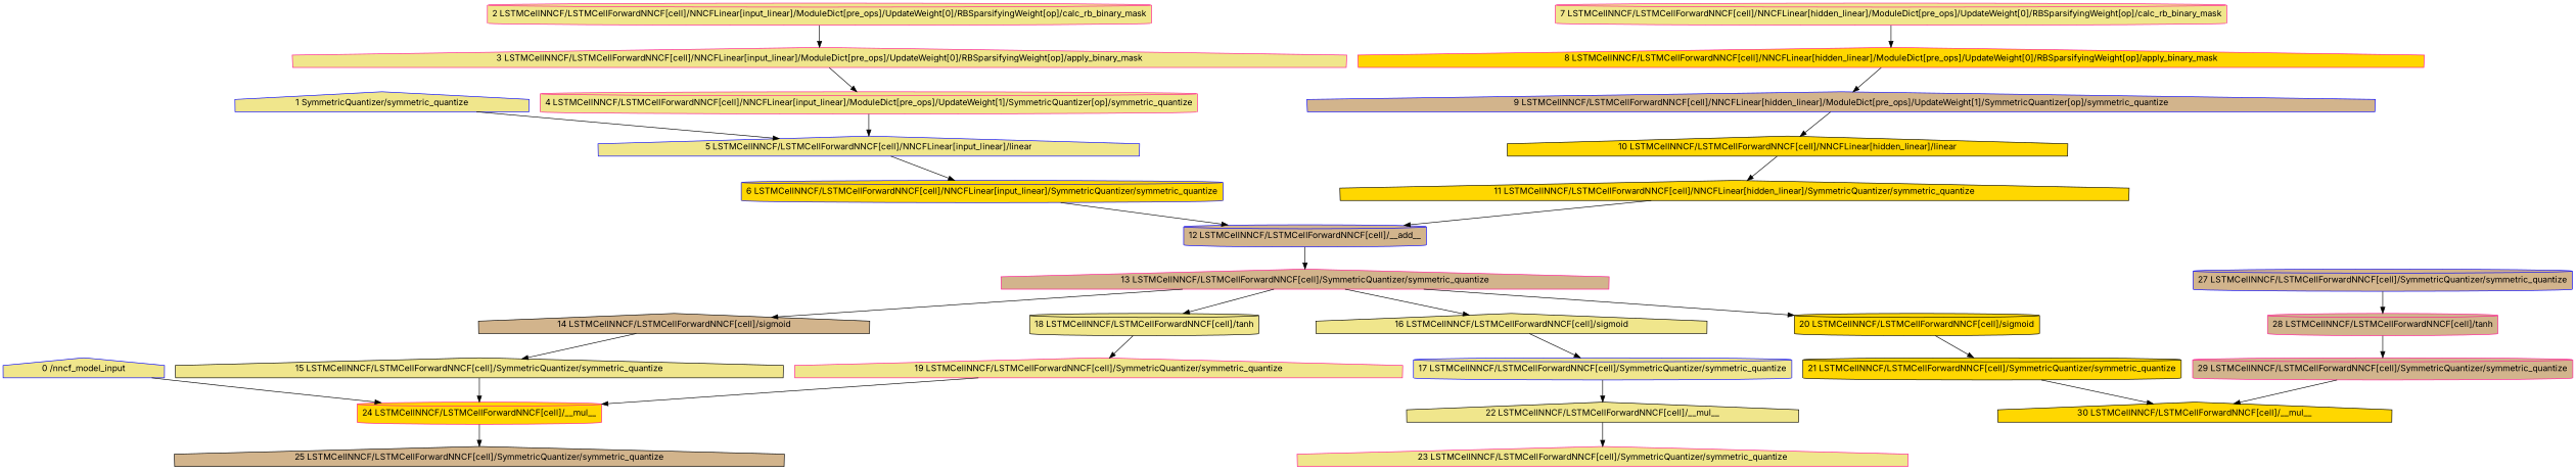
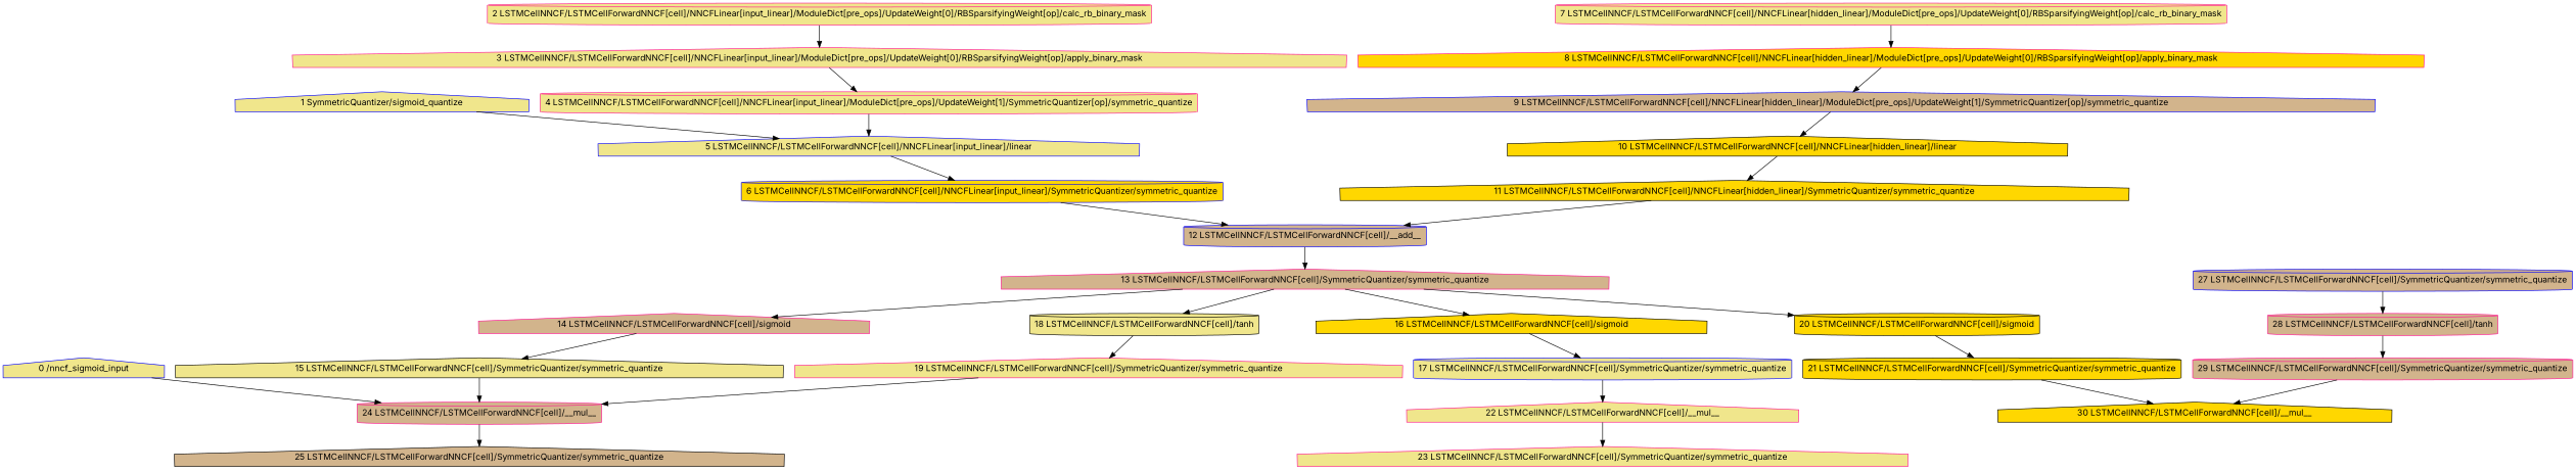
  strict digraph {
    fontname=Inter
    node [color=deeppink fillcolor=khaki fontname=Inter shape=house style=filled type=symmetric_quantize scope="LSTMCellNNCF/LSTMCellForwardNNCF[cell]"]
    edge [fontname=Inter]
-   "0 /nncf_model_input" [color=blue type=nncf_model_input scope=""]
-   "24 LSTMCellNNCF/LSTMCellForwardNNCF[cell]/__mul__" [fillcolor=gold shape=cylinder type=__mul__]
-   "1 SymmetricQuantizer/symmetric_quantize" [color=blue scope=SymmetricQuantizer]
+   "0 /nncf_model_input" [color=blue type=nncf_model_input label="0 /nncf_sigmoid_input" scope=""]
+   "24 LSTMCellNNCF/LSTMCellForwardNNCF[cell]/__mul__" [fillcolor=tan shape=cylinder type=__mul__]
+   "1 SymmetricQuantizer/symmetric_quantize" [color=blue scope=SymmetricQuantizer label="1 SymmetricQuantizer/sigmoid_quantize"]
    "5 LSTMCellNNCF/LSTMCellForwardNNCF[cell]/NNCFLinear[input_linear]/linear" [color=blue scope="LSTMCellNNCF/LSTMCellForwardNNCF[cell]/NNCFLinear[input_linear]" type=linear]
    "6 LSTMCellNNCF/LSTMCellForwardNNCF[cell]/NNCFLinear[input_linear]/SymmetricQuantizer/symmetric_quantize" [color=blue fillcolor=gold scope="LSTMCellNNCF/LSTMCellForwardNNCF[cell]/NNCFLinear[input_linear]/SymmetricQuantizer" shape=cylinder]
    "2 LSTMCellNNCF/LSTMCellForwardNNCF[cell]/NNCFLinear[input_linear]/ModuleDict[pre_ops]/UpdateWeight[0]/RBSparsifyingWeight[op]/calc_rb_binary_mask" [scope="LSTMCellNNCF/LSTMCellForwardNNCF[cell]/NNCFLinear[input_linear]/ModuleDict[pre_ops]/UpdateWeight[0]/RBSparsifyingWeight[op]" shape=cylinder type=calc_rb_binary_mask]
    "3 LSTMCellNNCF/LSTMCellForwardNNCF[cell]/NNCFLinear[input_linear]/ModuleDict[pre_ops]/UpdateWeight[0]/RBSparsifyingWeight[op]/apply_binary_mask" [scope="LSTMCellNNCF/LSTMCellForwardNNCF[cell]/NNCFLinear[input_linear]/ModuleDict[pre_ops]/UpdateWeight[0]/RBSparsifyingWeight[op]" type=apply_binary_mask]
    "4 LSTMCellNNCF/LSTMCellForwardNNCF[cell]/NNCFLinear[input_linear]/ModuleDict[pre_ops]/UpdateWeight[1]/SymmetricQuantizer[op]/symmetric_quantize" [scope="LSTMCellNNCF/LSTMCellForwardNNCF[cell]/NNCFLinear[input_linear]/ModuleDict[pre_ops]/UpdateWeight[1]/SymmetricQuantizer[op]" shape=cylinder]
    "12 LSTMCellNNCF/LSTMCellForwardNNCF[cell]/__add__" [color=blue fillcolor=tan shape=cylinder type=__add__]
    "13 LSTMCellNNCF/LSTMCellForwardNNCF[cell]/SymmetricQuantizer/symmetric_quantize" [fillcolor=tan scope="LSTMCellNNCF/LSTMCellForwardNNCF[cell]/SymmetricQuantizer"]
    "7 LSTMCellNNCF/LSTMCellForwardNNCF[cell]/NNCFLinear[hidden_linear]/ModuleDict[pre_ops]/UpdateWeight[0]/RBSparsifyingWeight[op]/calc_rb_binary_mask" [scope="LSTMCellNNCF/LSTMCellForwardNNCF[cell]/NNCFLinear[hidden_linear]/ModuleDict[pre_ops]/UpdateWeight[0]/RBSparsifyingWeight[op]" shape=cylinder type=calc_rb_binary_mask]
    "8 LSTMCellNNCF/LSTMCellForwardNNCF[cell]/NNCFLinear[hidden_linear]/ModuleDict[pre_ops]/UpdateWeight[0]/RBSparsifyingWeight[op]/apply_binary_mask" [fillcolor=gold scope="LSTMCellNNCF/LSTMCellForwardNNCF[cell]/NNCFLinear[hidden_linear]/ModuleDict[pre_ops]/UpdateWeight[0]/RBSparsifyingWeight[op]" type=apply_binary_mask]
    "9 LSTMCellNNCF/LSTMCellForwardNNCF[cell]/NNCFLinear[hidden_linear]/ModuleDict[pre_ops]/UpdateWeight[1]/SymmetricQuantizer[op]/symmetric_quantize" [color=blue fillcolor=tan scope="LSTMCellNNCF/LSTMCellForwardNNCF[cell]/NNCFLinear[hidden_linear]/ModuleDict[pre_ops]/UpdateWeight[1]/SymmetricQuantizer[op]"]
    "10 LSTMCellNNCF/LSTMCellForwardNNCF[cell]/NNCFLinear[hidden_linear]/linear" [color=black fillcolor=gold scope="LSTMCellNNCF/LSTMCellForwardNNCF[cell]/NNCFLinear[hidden_linear]" type=linear]
    "11 LSTMCellNNCF/LSTMCellForwardNNCF[cell]/NNCFLinear[hidden_linear]/SymmetricQuantizer/symmetric_quantize" [color=black fillcolor=gold scope="LSTMCellNNCF/LSTMCellForwardNNCF[cell]/NNCFLinear[hidden_linear]/SymmetricQuantizer"]
-   "14 LSTMCellNNCF/LSTMCellForwardNNCF[cell]/sigmoid" [color=black fillcolor=tan type=sigmoid]
-   "16 LSTMCellNNCF/LSTMCellForwardNNCF[cell]/sigmoid" [color=black type=sigmoid]
+   "14 LSTMCellNNCF/LSTMCellForwardNNCF[cell]/sigmoid" [fillcolor=tan type=sigmoid]
+   "16 LSTMCellNNCF/LSTMCellForwardNNCF[cell]/sigmoid" [color=black fillcolor=gold type=sigmoid]
    "18 LSTMCellNNCF/LSTMCellForwardNNCF[cell]/tanh" [color=black shape=cylinder type=tanh]
    "20 LSTMCellNNCF/LSTMCellForwardNNCF[cell]/sigmoid" [color=black fillcolor=gold shape=cylinder type=sigmoid]
    "15 LSTMCellNNCF/LSTMCellForwardNNCF[cell]/SymmetricQuantizer/symmetric_quantize" [color=black scope="LSTMCellNNCF/LSTMCellForwardNNCF[cell]/SymmetricQuantizer"]
    "17 LSTMCellNNCF/LSTMCellForwardNNCF[cell]/SymmetricQuantizer/symmetric_quantize" [color=blue scope="LSTMCellNNCF/LSTMCellForwardNNCF[cell]/SymmetricQuantizer" shape=cylinder]
    "19 LSTMCellNNCF/LSTMCellForwardNNCF[cell]/SymmetricQuantizer/symmetric_quantize" [scope="LSTMCellNNCF/LSTMCellForwardNNCF[cell]/SymmetricQuantizer"]
    "21 LSTMCellNNCF/LSTMCellForwardNNCF[cell]/SymmetricQuantizer/symmetric_quantize" [color=black fillcolor=gold scope="LSTMCellNNCF/LSTMCellForwardNNCF[cell]/SymmetricQuantizer" shape=cylinder]
    "25 LSTMCellNNCF/LSTMCellForwardNNCF[cell]/SymmetricQuantizer/symmetric_quantize" [color=black fillcolor=tan scope="LSTMCellNNCF/LSTMCellForwardNNCF[cell]/SymmetricQuantizer"]
-   "22 LSTMCellNNCF/LSTMCellForwardNNCF[cell]/__mul__" [color=black type=__mul__]
+   "22 LSTMCellNNCF/LSTMCellForwardNNCF[cell]/__mul__" [type=__mul__]
    "23 LSTMCellNNCF/LSTMCellForwardNNCF[cell]/SymmetricQuantizer/symmetric_quantize" [scope="LSTMCellNNCF/LSTMCellForwardNNCF[cell]/SymmetricQuantizer"]
    "30 LSTMCellNNCF/LSTMCellForwardNNCF[cell]/__mul__" [color=black fillcolor=gold type=__mul__]
    "27 LSTMCellNNCF/LSTMCellForwardNNCF[cell]/SymmetricQuantizer/symmetric_quantize" [color=blue fillcolor=tan scope="LSTMCellNNCF/LSTMCellForwardNNCF[cell]/SymmetricQuantizer" shape=cylinder]
    "28 LSTMCellNNCF/LSTMCellForwardNNCF[cell]/tanh" [fillcolor=tan shape=cylinder type=tanh]
    "29 LSTMCellNNCF/LSTMCellForwardNNCF[cell]/SymmetricQuantizer/symmetric_quantize" [fillcolor=tan scope="LSTMCellNNCF/LSTMCellForwardNNCF[cell]/SymmetricQuantizer" shape=cylinder]
    "0 /nncf_model_input" -> "24 LSTMCellNNCF/LSTMCellForwardNNCF[cell]/__mul__"
    "24 LSTMCellNNCF/LSTMCellForwardNNCF[cell]/__mul__" -> "25 LSTMCellNNCF/LSTMCellForwardNNCF[cell]/SymmetricQuantizer/symmetric_quantize"
    "1 SymmetricQuantizer/symmetric_quantize" -> "5 LSTMCellNNCF/LSTMCellForwardNNCF[cell]/NNCFLinear[input_linear]/linear"
    "5 LSTMCellNNCF/LSTMCellForwardNNCF[cell]/NNCFLinear[input_linear]/linear" -> "6 LSTMCellNNCF/LSTMCellForwardNNCF[cell]/NNCFLinear[input_linear]/SymmetricQuantizer/symmetric_quantize"
    "6 LSTMCellNNCF/LSTMCellForwardNNCF[cell]/NNCFLinear[input_linear]/SymmetricQuantizer/symmetric_quantize" -> "12 LSTMCellNNCF/LSTMCellForwardNNCF[cell]/__add__"
    "2 LSTMCellNNCF/LSTMCellForwardNNCF[cell]/NNCFLinear[input_linear]/ModuleDict[pre_ops]/UpdateWeight[0]/RBSparsifyingWeight[op]/calc_rb_binary_mask" -> "3 LSTMCellNNCF/LSTMCellForwardNNCF[cell]/NNCFLinear[input_linear]/ModuleDict[pre_ops]/UpdateWeight[0]/RBSparsifyingWeight[op]/apply_binary_mask"
    "3 LSTMCellNNCF/LSTMCellForwardNNCF[cell]/NNCFLinear[input_linear]/ModuleDict[pre_ops]/UpdateWeight[0]/RBSparsifyingWeight[op]/apply_binary_mask" -> "4 LSTMCellNNCF/LSTMCellForwardNNCF[cell]/NNCFLinear[input_linear]/ModuleDict[pre_ops]/UpdateWeight[1]/SymmetricQuantizer[op]/symmetric_quantize"
    "4 LSTMCellNNCF/LSTMCellForwardNNCF[cell]/NNCFLinear[input_linear]/ModuleDict[pre_ops]/UpdateWeight[1]/SymmetricQuantizer[op]/symmetric_quantize" -> "5 LSTMCellNNCF/LSTMCellForwardNNCF[cell]/NNCFLinear[input_linear]/linear"
    "12 LSTMCellNNCF/LSTMCellForwardNNCF[cell]/__add__" -> "13 LSTMCellNNCF/LSTMCellForwardNNCF[cell]/SymmetricQuantizer/symmetric_quantize"
    "13 LSTMCellNNCF/LSTMCellForwardNNCF[cell]/SymmetricQuantizer/symmetric_quantize" -> "14 LSTMCellNNCF/LSTMCellForwardNNCF[cell]/sigmoid"
    "13 LSTMCellNNCF/LSTMCellForwardNNCF[cell]/SymmetricQuantizer/symmetric_quantize" -> "16 LSTMCellNNCF/LSTMCellForwardNNCF[cell]/sigmoid"
    "13 LSTMCellNNCF/LSTMCellForwardNNCF[cell]/SymmetricQuantizer/symmetric_quantize" -> "18 LSTMCellNNCF/LSTMCellForwardNNCF[cell]/tanh"
    "13 LSTMCellNNCF/LSTMCellForwardNNCF[cell]/SymmetricQuantizer/symmetric_quantize" -> "20 LSTMCellNNCF/LSTMCellForwardNNCF[cell]/sigmoid"
    "7 LSTMCellNNCF/LSTMCellForwardNNCF[cell]/NNCFLinear[hidden_linear]/ModuleDict[pre_ops]/UpdateWeight[0]/RBSparsifyingWeight[op]/calc_rb_binary_mask" -> "8 LSTMCellNNCF/LSTMCellForwardNNCF[cell]/NNCFLinear[hidden_linear]/ModuleDict[pre_ops]/UpdateWeight[0]/RBSparsifyingWeight[op]/apply_binary_mask"
    "8 LSTMCellNNCF/LSTMCellForwardNNCF[cell]/NNCFLinear[hidden_linear]/ModuleDict[pre_ops]/UpdateWeight[0]/RBSparsifyingWeight[op]/apply_binary_mask" -> "9 LSTMCellNNCF/LSTMCellForwardNNCF[cell]/NNCFLinear[hidden_linear]/ModuleDict[pre_ops]/UpdateWeight[1]/SymmetricQuantizer[op]/symmetric_quantize"
    "9 LSTMCellNNCF/LSTMCellForwardNNCF[cell]/NNCFLinear[hidden_linear]/ModuleDict[pre_ops]/UpdateWeight[1]/SymmetricQuantizer[op]/symmetric_quantize" -> "10 LSTMCellNNCF/LSTMCellForwardNNCF[cell]/NNCFLinear[hidden_linear]/linear"
    "10 LSTMCellNNCF/LSTMCellForwardNNCF[cell]/NNCFLinear[hidden_linear]/linear" -> "11 LSTMCellNNCF/LSTMCellForwardNNCF[cell]/NNCFLinear[hidden_linear]/SymmetricQuantizer/symmetric_quantize"
    "11 LSTMCellNNCF/LSTMCellForwardNNCF[cell]/NNCFLinear[hidden_linear]/SymmetricQuantizer/symmetric_quantize" -> "12 LSTMCellNNCF/LSTMCellForwardNNCF[cell]/__add__"
    "14 LSTMCellNNCF/LSTMCellForwardNNCF[cell]/sigmoid" -> "15 LSTMCellNNCF/LSTMCellForwardNNCF[cell]/SymmetricQuantizer/symmetric_quantize"
    "16 LSTMCellNNCF/LSTMCellForwardNNCF[cell]/sigmoid" -> "17 LSTMCellNNCF/LSTMCellForwardNNCF[cell]/SymmetricQuantizer/symmetric_quantize"
    "18 LSTMCellNNCF/LSTMCellForwardNNCF[cell]/tanh" -> "19 LSTMCellNNCF/LSTMCellForwardNNCF[cell]/SymmetricQuantizer/symmetric_quantize"
    "20 LSTMCellNNCF/LSTMCellForwardNNCF[cell]/sigmoid" -> "21 LSTMCellNNCF/LSTMCellForwardNNCF[cell]/SymmetricQuantizer/symmetric_quantize"
    "15 LSTMCellNNCF/LSTMCellForwardNNCF[cell]/SymmetricQuantizer/symmetric_quantize" -> "24 LSTMCellNNCF/LSTMCellForwardNNCF[cell]/__mul__"
    "17 LSTMCellNNCF/LSTMCellForwardNNCF[cell]/SymmetricQuantizer/symmetric_quantize" -> "22 LSTMCellNNCF/LSTMCellForwardNNCF[cell]/__mul__"
    "19 LSTMCellNNCF/LSTMCellForwardNNCF[cell]/SymmetricQuantizer/symmetric_quantize" -> "24 LSTMCellNNCF/LSTMCellForwardNNCF[cell]/__mul__"
    "21 LSTMCellNNCF/LSTMCellForwardNNCF[cell]/SymmetricQuantizer/symmetric_quantize" -> "30 LSTMCellNNCF/LSTMCellForwardNNCF[cell]/__mul__"
    "22 LSTMCellNNCF/LSTMCellForwardNNCF[cell]/__mul__" -> "23 LSTMCellNNCF/LSTMCellForwardNNCF[cell]/SymmetricQuantizer/symmetric_quantize"
    "27 LSTMCellNNCF/LSTMCellForwardNNCF[cell]/SymmetricQuantizer/symmetric_quantize" -> "28 LSTMCellNNCF/LSTMCellForwardNNCF[cell]/tanh"
    "28 LSTMCellNNCF/LSTMCellForwardNNCF[cell]/tanh" -> "29 LSTMCellNNCF/LSTMCellForwardNNCF[cell]/SymmetricQuantizer/symmetric_quantize"
    "29 LSTMCellNNCF/LSTMCellForwardNNCF[cell]/SymmetricQuantizer/symmetric_quantize" -> "30 LSTMCellNNCF/LSTMCellForwardNNCF[cell]/__mul__"
  }
